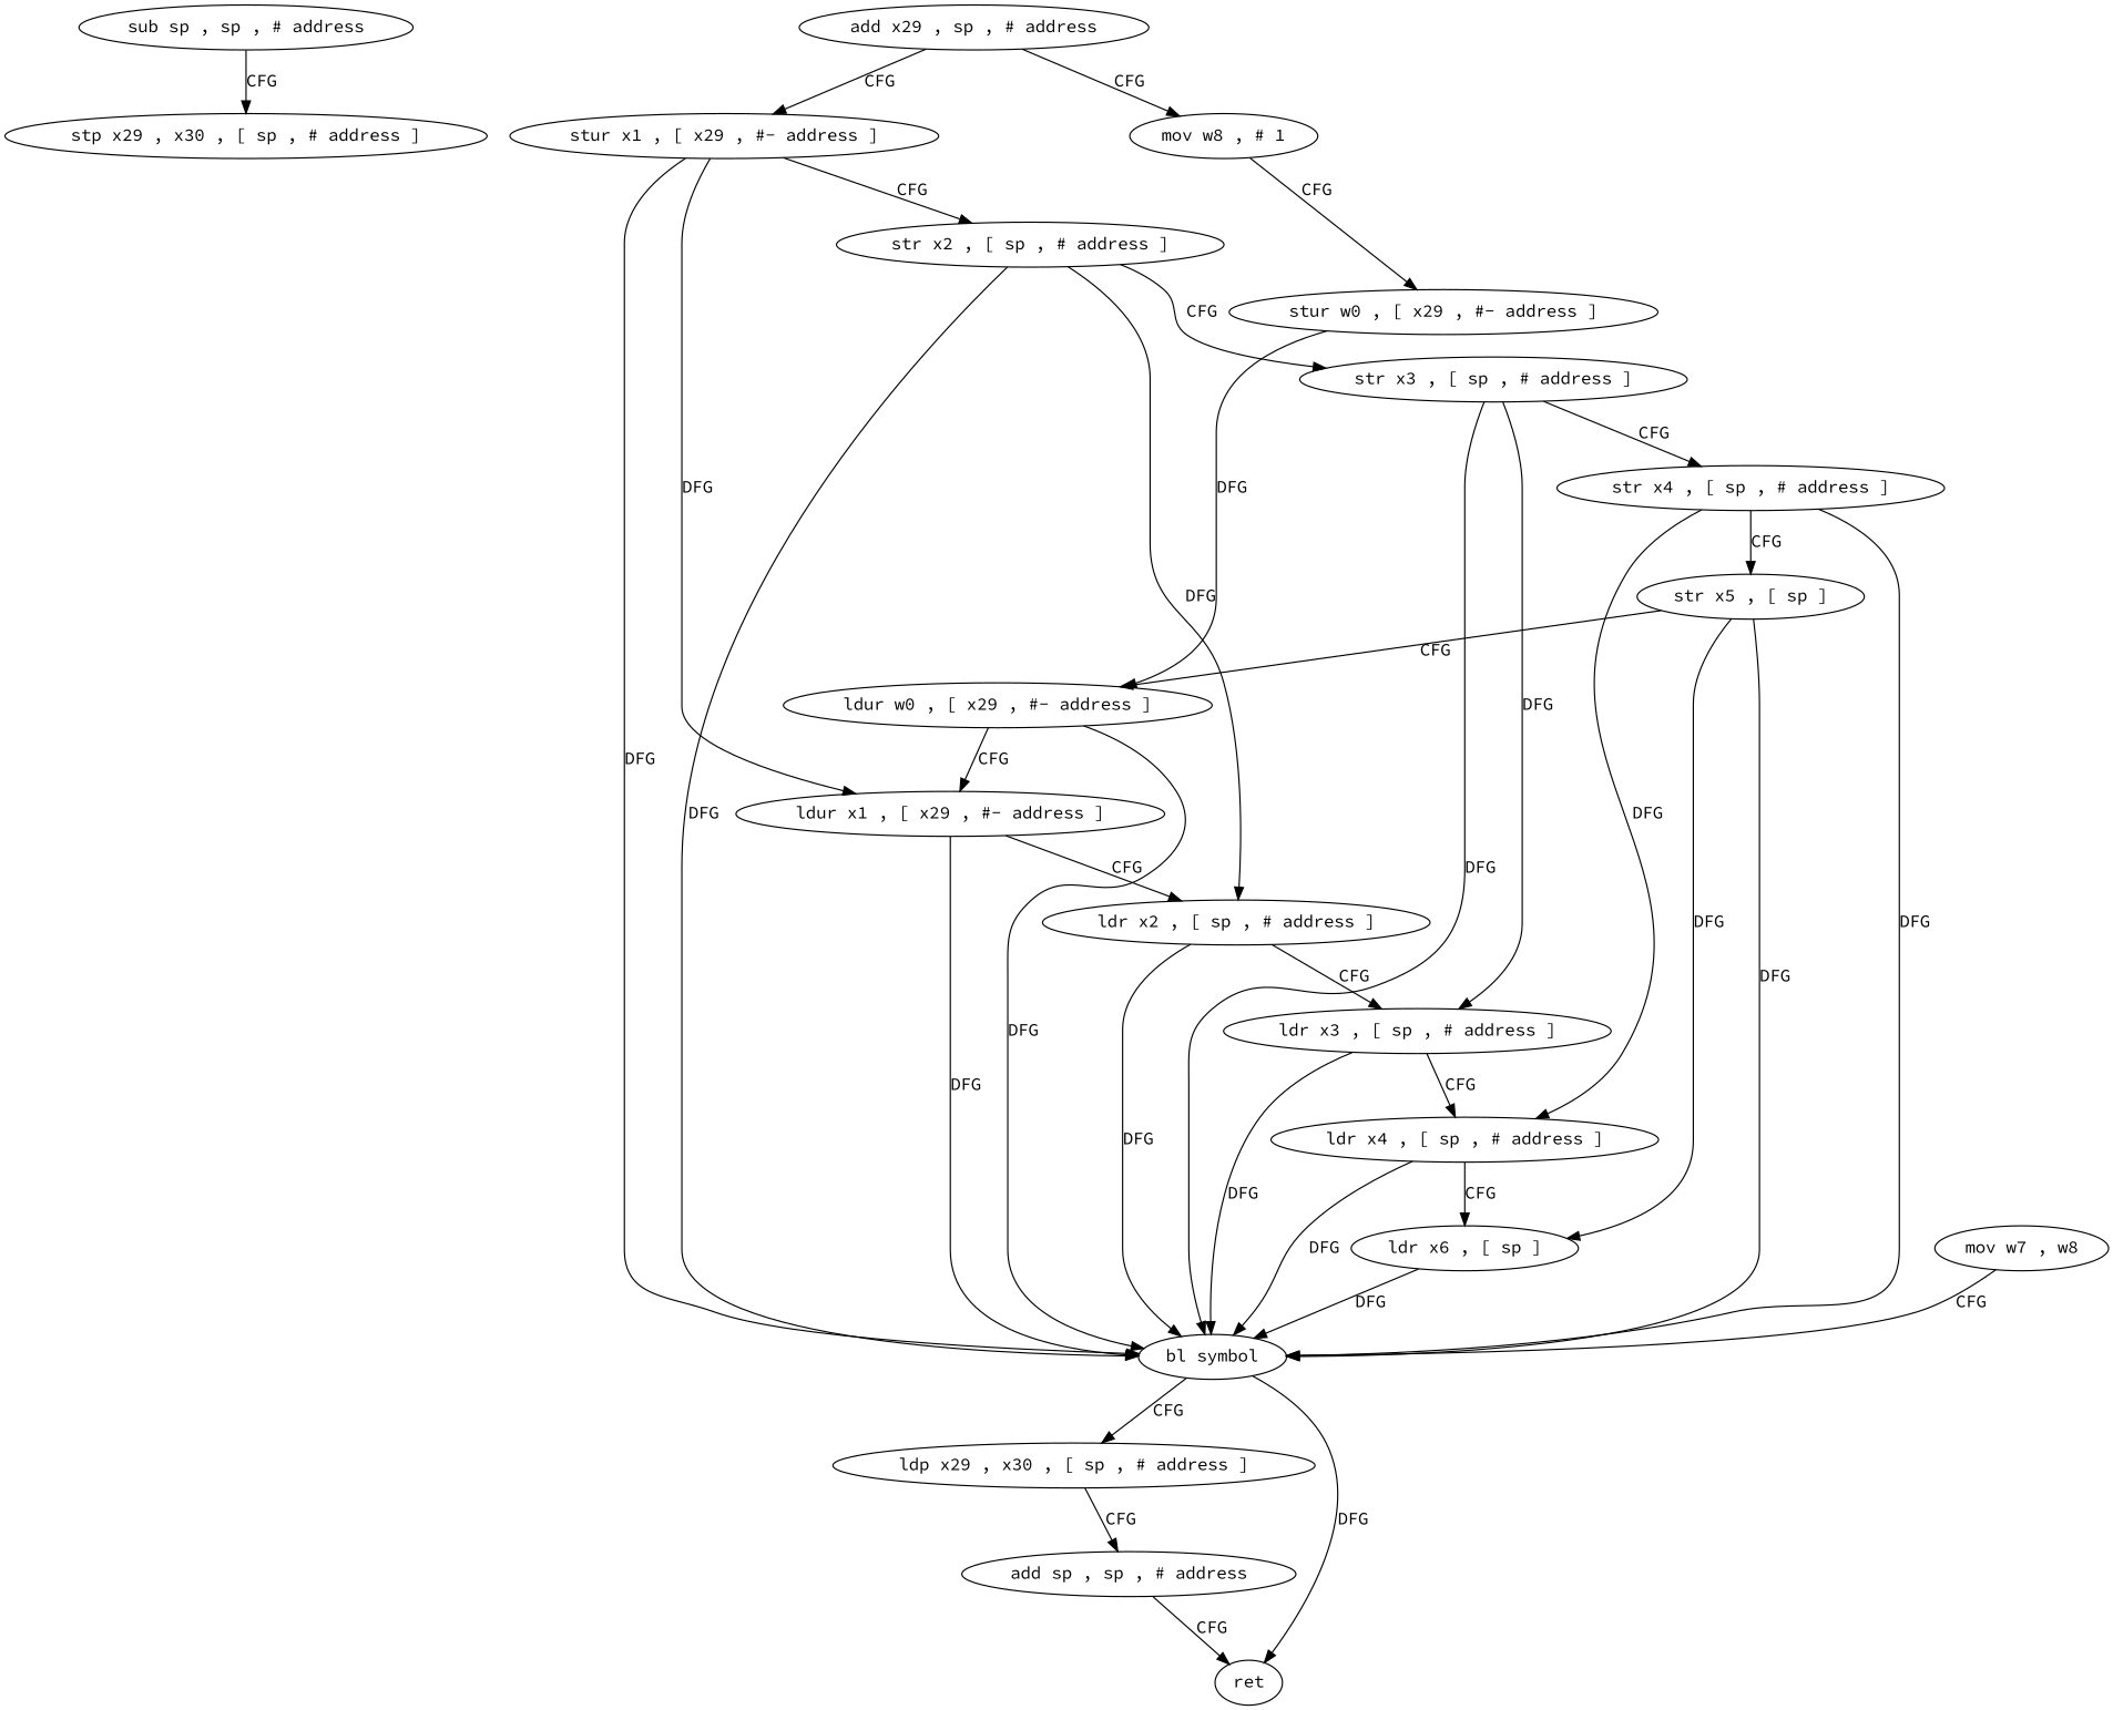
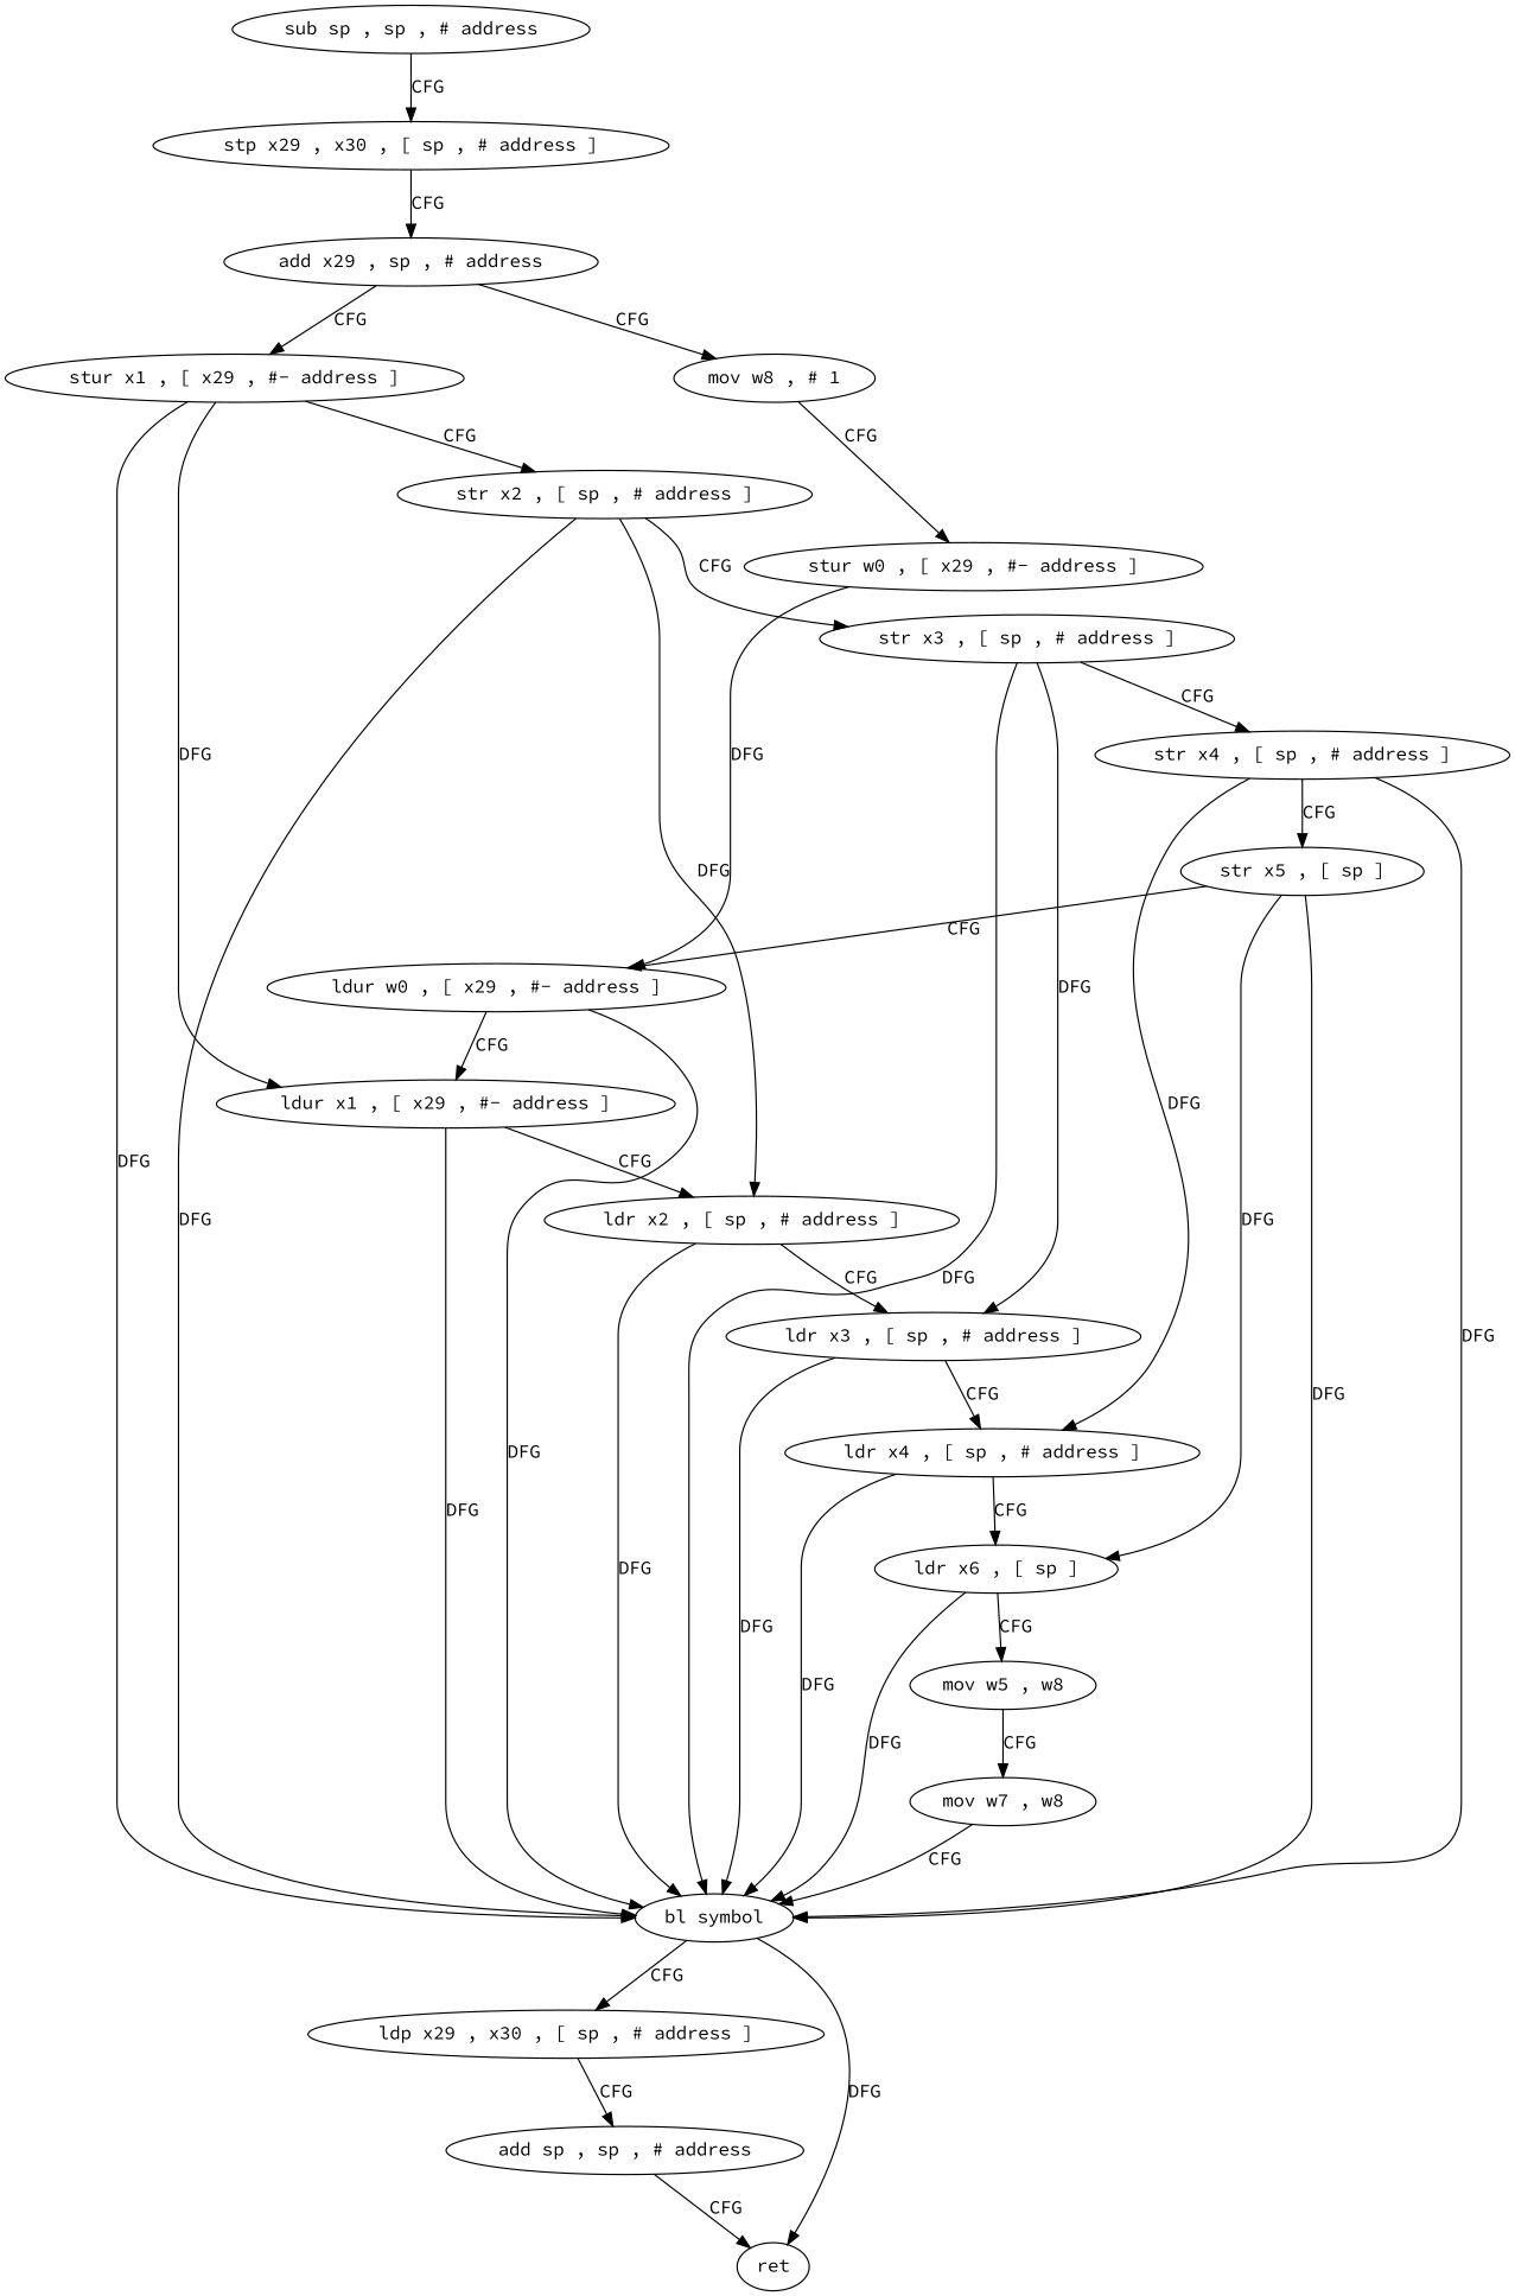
  digraph {
    fontname="Source Code Pro"
    node [fontname="Source Code Pro"]
    edge [fontname="Source Code Pro"]
    n1 [label="sub sp , sp , # address"]
    n2 [label="stp x29 , x30 , [ sp , # address ]"]
    n3 [label="add x29 , sp , # address"]
    n4 [label="mov w8 , # 1"]
    n5 [label="stur x1 , [ x29 , #- address ]"]
    n6 [label="stur w0 , [ x29 , #- address ]"]
    n7 [label="ldur w0 , [ x29 , #- address ]"]
    n8 [label="str x2 , [ sp , # address ]"]
    n9 [label="ldur x1 , [ x29 , #- address ]"]
    n10 [label="bl symbol"]
    n11 [label="str x3 , [ sp , # address ]"]
    n12 [label="ldr x2 , [ sp , # address ]"]
    n13 [label="ldp x29 , x30 , [ sp , # address ]"]
    n14 [label=ret]
    n15 [label="str x4 , [ sp , # address ]"]
    n16 [label="ldr x3 , [ sp , # address ]"]
    n17 [label="str x5 , [ sp ]"]
    n18 [label="ldr x4 , [ sp , # address ]"]
    n19 [label="ldr x6 , [ sp ]"]
+   n20 [label="mov w5 , w8"]
    n21 [label="mov w7 , w8"]
    n22 [label="add sp , sp , # address"]
    n1 -> n2 [label=CFG]
+   n2 -> n3 [label=CFG]
    n3 -> n4 [label=CFG]
    n3 -> n5 [label=CFG]
    n4 -> n6 [label=CFG]
    n5 -> n8 [label=CFG]
    n5 -> n9 [label=DFG]
    n5 -> n10 [label=DFG]
    n6 -> n7 [label=DFG]
    n7 -> n9 [label=CFG]
    n7 -> n10 [label=DFG]
    n8 -> n10 [label=DFG]
    n8 -> n11 [label=CFG]
    n8 -> n12 [label=DFG]
    n9 -> n10 [label=DFG]
    n9 -> n12 [label=CFG]
    n10 -> n13 [label=CFG]
    n10 -> n14 [label=DFG]
    n11 -> n10 [label=DFG]
    n11 -> n15 [label=CFG]
    n11 -> n16 [label=DFG]
    n12 -> n10 [label=DFG]
    n12 -> n16 [label=CFG]
    n13 -> n22 [label=CFG]
    n15 -> n10 [label=DFG]
    n15 -> n17 [label=CFG]
    n15 -> n18 [label=DFG]
    n16 -> n10 [label=DFG]
    n16 -> n18 [label=CFG]
    n17 -> n7 [label=CFG]
    n17 -> n10 [label=DFG]
    n17 -> n19 [label=DFG]
    n18 -> n10 [label=DFG]
    n18 -> n19 [label=CFG]
    n19 -> n10 [label=DFG]
+   n19 -> n20 [label=CFG]
+   n20 -> n21 [label=CFG]
    n21 -> n10 [label=CFG]
    n22 -> n14 [label=CFG]
  }
